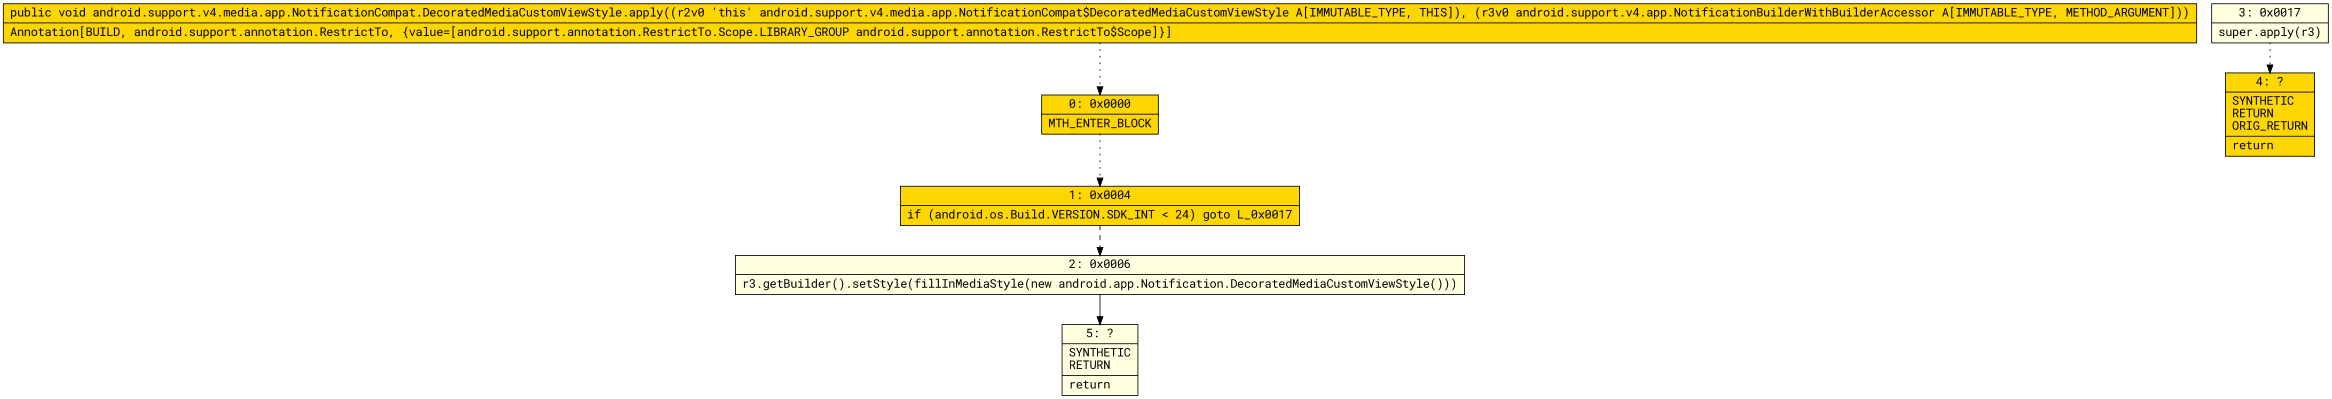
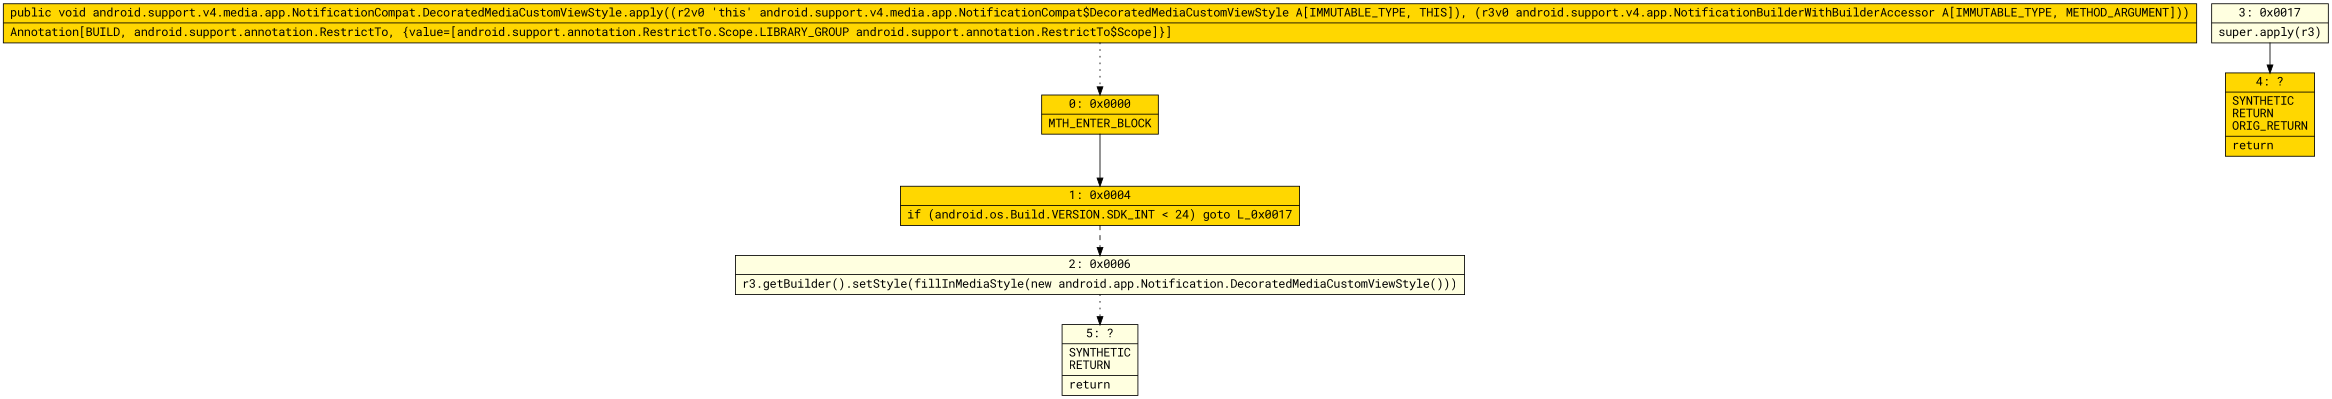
  digraph {
    fontname="Roboto Mono"
    node [fillcolor=gold fontname="Roboto Mono" shape=record style=filled]
    edge [fontname="Roboto Mono" style=solid]
    n1 [label="{0\:\ 0x0000|MTH_ENTER_BLOCK\l}"]
    n2 [label="{1\:\ 0x0004|if (android.os.Build.VERSION.SDK_INT \< 24) goto L_0x0017\l}"]
    n3 [fillcolor=lightyellow label="{2\:\ 0x0006|r3.getBuilder().setStyle(fillInMediaStyle(new android.app.Notification.DecoratedMediaCustomViewStyle()))\l}"]
    n4 [fillcolor=lightyellow label="{5\:\ ?|SYNTHETIC\lRETURN\l|return\l}"]
    n5 [fillcolor=lightyellow label="{3\:\ 0x0017|super.apply(r3)\l}"]
    n6 [label="{4\:\ ?|SYNTHETIC\lRETURN\lORIG_RETURN\l|return\l}"]
    n7 [label="{public void android.support.v4.media.app.NotificationCompat.DecoratedMediaCustomViewStyle.apply((r2v0 'this' android.support.v4.media.app.NotificationCompat$DecoratedMediaCustomViewStyle A[IMMUTABLE_TYPE, THIS]), (r3v0 android.support.v4.app.NotificationBuilderWithBuilderAccessor A[IMMUTABLE_TYPE, METHOD_ARGUMENT]))  | Annotation[BUILD, android.support.annotation.RestrictTo, \{value=[android.support.annotation.RestrictTo.Scope.LIBRARY_GROUP android.support.annotation.RestrictTo$Scope]\}]\l}"]
-   n1 -> n2 [style=dotted]
+   n1 -> n2
    n2 -> n3 [style=dashed]
-   n3 -> n4
-   n5 -> n6 [style=dotted]
+   n3 -> n4 [style=dotted]
+   n5 -> n6
    n7 -> n1 [style=dotted]
  }
